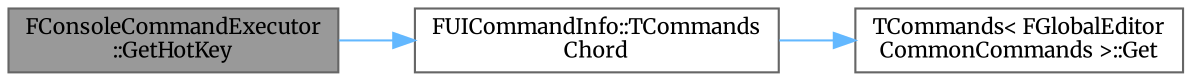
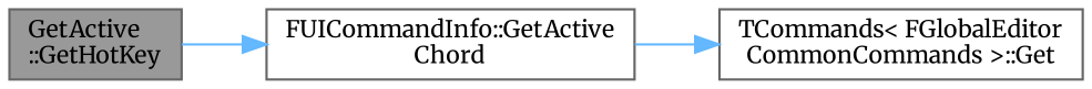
  digraph {
    fontname=Merriweather
    rankdir=LR
    node [color=grey40 fillcolor=white fontname=Merriweather fontsize=10 shape=box style=filled]
    edge [color=steelblue1 fontname=Merriweather fontsize=10 labelfontname=Helvetica labelfontsize=10 style=solid]
-   n1 [color=gray40 fillcolor=grey60 fontcolor=black height=0.2 label="FConsoleCommandExecutor\l::GetHotKey" width=0.4]
-   n2 [height=0.2 label="FUICommandInfo::TCommands\lChord" width=0.4]
+   n1 [color=gray40 fillcolor=grey60 fontcolor=black height=0.2 label="GetActive\l::GetHotKey" width=0.4]
+   n2 [height=0.2 label="FUICommandInfo::GetActive\lChord" width=0.4]
    n3 [height=0.2 label="TCommands\< FGlobalEditor\lCommonCommands \>::Get" width=0.4]
    n1 -> n2
    n2 -> n3
  }
